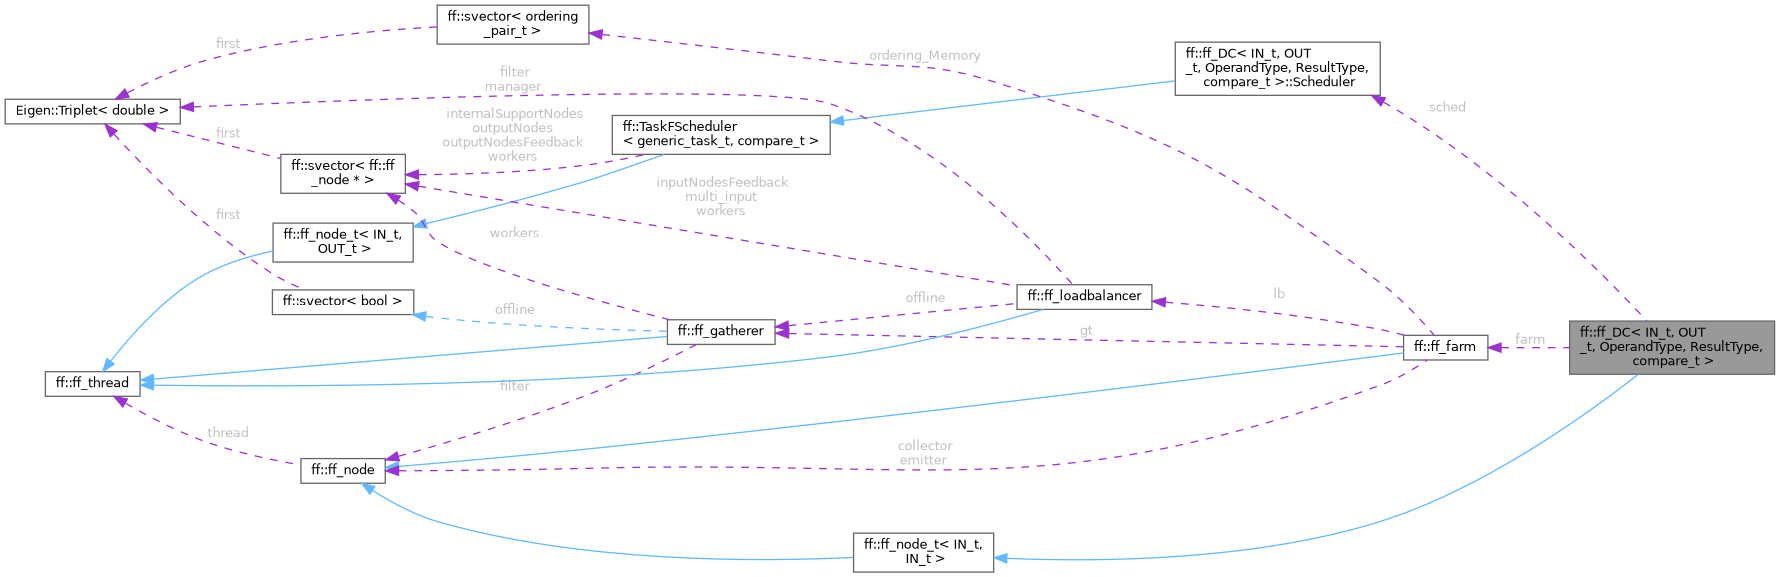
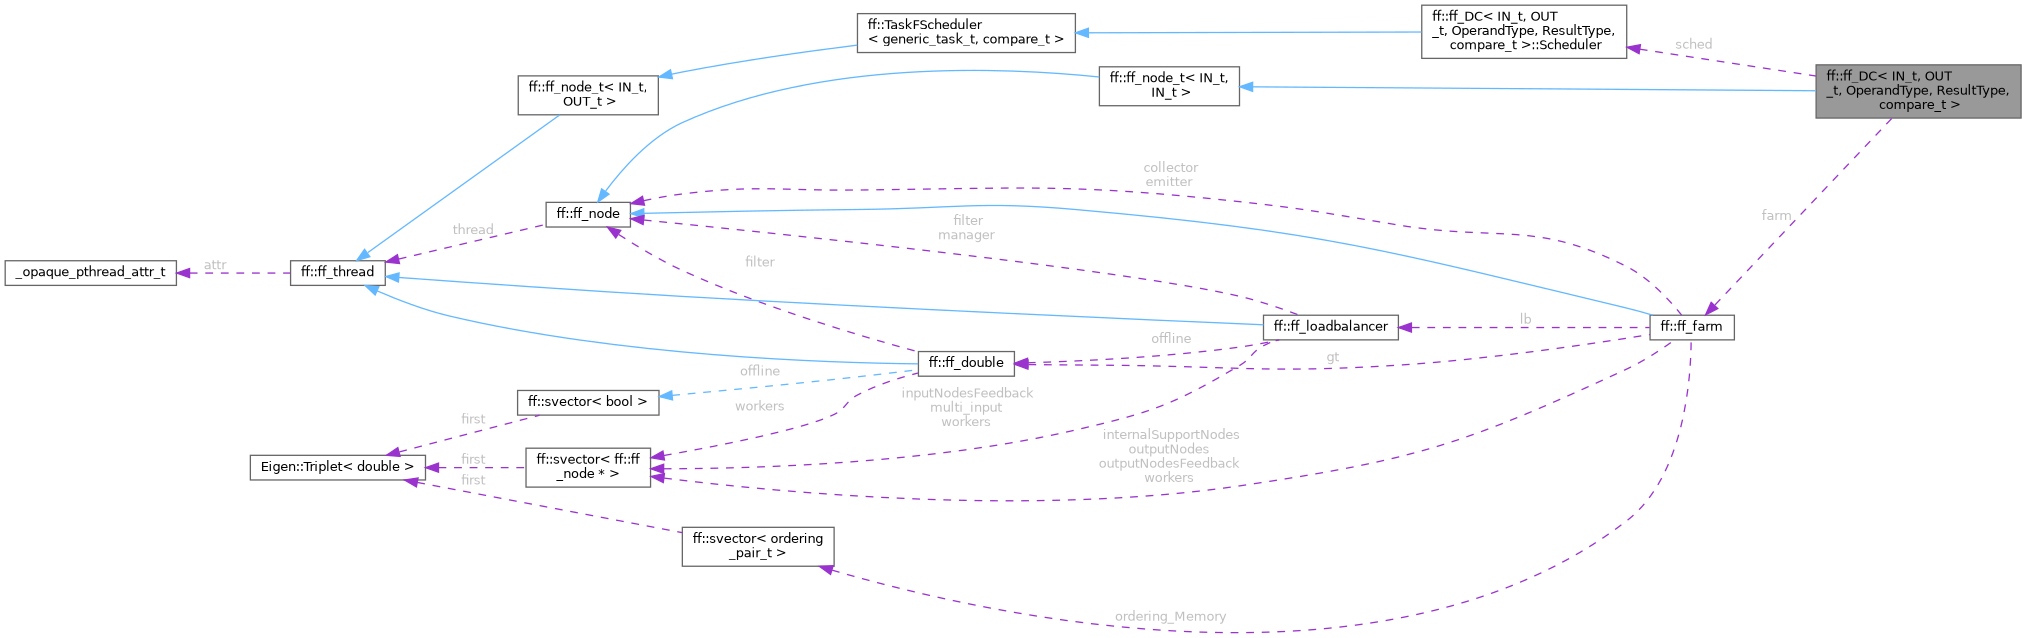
  digraph {
    rankdir=LR
    node [color=gray40 fillcolor=white fontname=Helvetica fontsize=10 shape=box style=filled]
    edge [color=darkorchid3 dir=back fontname=Helvetica fontsize=10 labelfontname=Helvetica labelfontsize=10 style=dashed fontcolor=grey]
    n1 [fillcolor=grey60 fontcolor=black height=0.2 label="ff::ff_DC\< IN_t, OUT\l_t, OperandType, ResultType,\l compare_t \>" width=0.4]
    n2 [height=0.2 label="ff::ff_node_t\< IN_t,\l IN_t \>" width=0.4]
    n3 [height=0.2 label="ff::ff_node" width=0.4]
    n4 [height=0.2 label="ff::ff_farm" width=0.4]
    n5 [height=0.2 label="ff::ff_loadbalancer" width=0.4]
-   n6 [height=0.2 label="ff::ff_gatherer" width=0.4]
+   n6 [height=0.2 label="ff::ff_double" width=0.4]
    n7 [height=0.2 label="ff::ff_node_t\< IN_t,\l OUT_t \>" width=0.4]
    n8 [height=0.2 label="ff::TaskFScheduler\l\< generic_task_t, compare_t \>" width=0.4]
    n9 [height=0.2 label="ff::ff_thread" width=0.4]
+   n10 [height=0.2 label=_opaque_pthread_attr_t width=0.4]
    n11 [height=0.2 label="ff::svector\< ff::ff\l_node * \>" width=0.4]
    n12 [height=0.2 label="Eigen::Triplet\< double \>" width=0.4]
    n13 [height=0.2 label="ff::svector\< bool \>" width=0.4]
    n14 [height=0.2 label="ff::svector\< ordering\l_pair_t \>" width=0.4]
    n15 [height=0.2 label="ff::ff_DC\< IN_t, OUT\l_t, OperandType, ResultType,\l compare_t \>::Scheduler" width=0.4]
    n2 -> n1 [color=steelblue1 style=solid fontcolor=""]
    n3 -> n2 [color=steelblue1 style=solid fontcolor=""]
    n3 -> n4 [color=steelblue1 style=solid fontcolor=""]
    n3 -> n4 [label=" collector\nemitter"]
-   n12 -> n5 [label=" filter\nmanager"]
+   n3 -> n5 [label=" filter\nmanager"]
    n3 -> n6 [label=" filter"]
    n4 -> n1 [label=" farm"]
    n5 -> n4 [label=" lb"]
    n6 -> n4 [label=" gt"]
    n6 -> n5 [label=" offline"]
    n7 -> n8 [color=steelblue1 style=solid fontcolor=""]
    n8 -> n15 [color=steelblue1 style=solid fontcolor=""]
    n9 -> n3 [label=" thread"]
    n9 -> n5 [color=steelblue1 style=solid fontcolor=""]
    n9 -> n6 [color=steelblue1 style=solid fontcolor=""]
    n9 -> n7 [color=steelblue1 style=solid fontcolor=""]
-   n11 -> n8 [label=" internalSupportNodes\noutputNodes\noutputNodesFeedback\nworkers"]
+   n10 -> n9 [label=" attr"]
+   n11 -> n4 [label=" internalSupportNodes\noutputNodes\noutputNodesFeedback\nworkers"]
    n11 -> n5 [label=" inputNodesFeedback\nmulti_input\nworkers"]
    n11 -> n6 [label=" workers"]
    n12 -> n11 [label=" first"]
    n12 -> n13 [label=" first"]
    n12 -> n14 [label=" first"]
    n13 -> n6 [color=steelblue1 label=" offline"]
    n14 -> n4 [label=" ordering_Memory"]
    n15 -> n1 [label=" sched"]
  }
